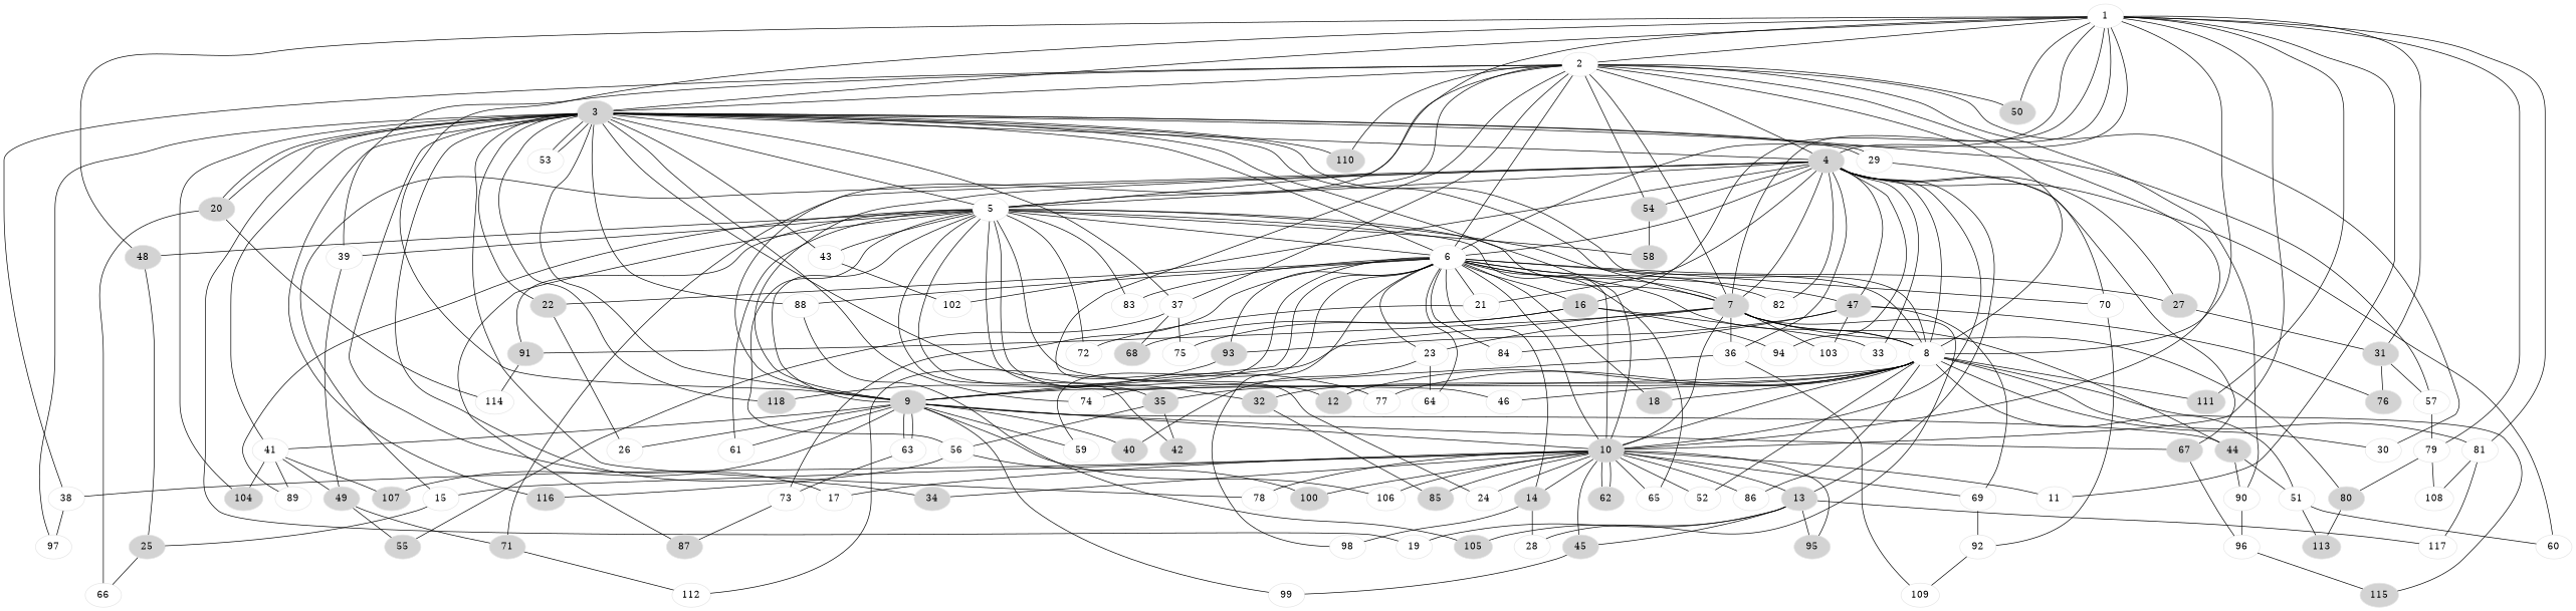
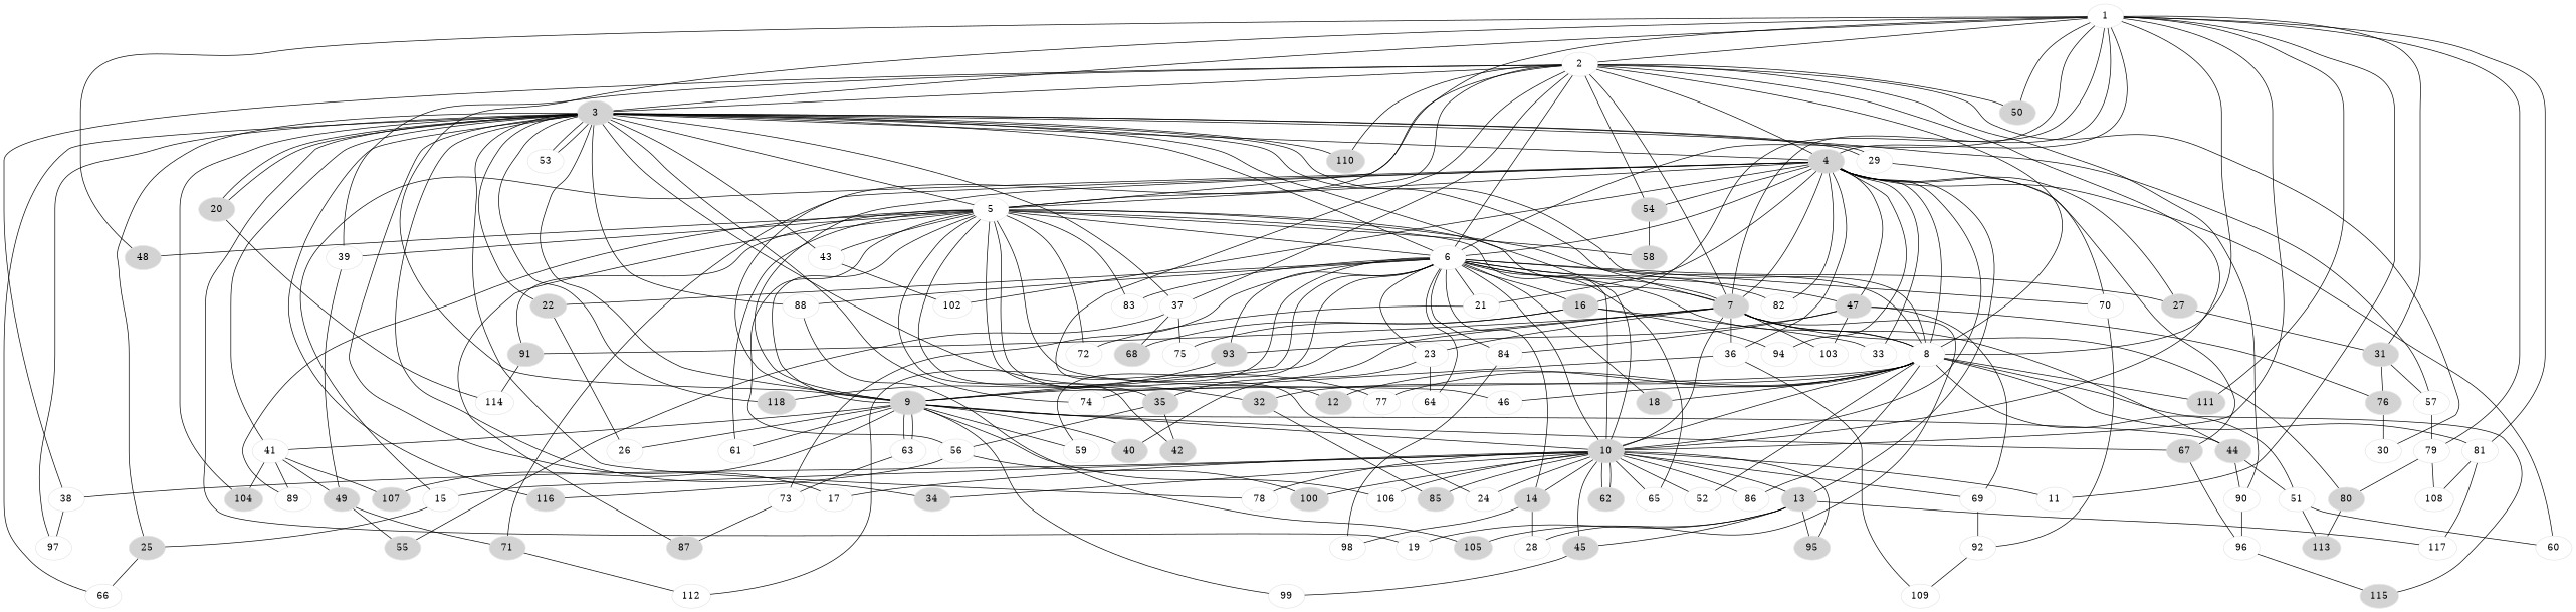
  graph {
    fontname="DejaVu Serif"
    node [color=gray90 fillcolor=white fontname="DejaVu Serif" style=filled]
    edge [fontname="DejaVu Serif"]
    1
    2
    3 [fillcolor=lightgrey]
    4 [fillcolor=lightgrey]
    5
    6
    7 [fillcolor=lightgrey]
    8
    9 [fillcolor=lightgrey]
    10 [fillcolor=lightgrey]
    11
    16 [fillcolor=lightgrey]
    31 [fillcolor=lightgrey]
    48 [fillcolor=lightgrey]
    50 [fillcolor=lightgrey]
    79
    81
    111 [fillcolor=lightgrey]
    30
    37
    38
    39
    54 [fillcolor=lightgrey]
    77
    90
    110 [fillcolor=lightgrey]
    17
    19
    20 [fillcolor=lightgrey]
    22 [fillcolor=lightgrey]
    25 [fillcolor=lightgrey]
    29
    32 [fillcolor=lightgrey]
    34 [fillcolor=lightgrey]
    41
    43
    53
    57
    66
    74
    78
    88
    97
    104 [fillcolor=lightgrey]
    116 [fillcolor=lightgrey]
    118 [fillcolor=lightgrey]
    13 [fillcolor=lightgrey]
    15
    21
    27 [fillcolor=lightgrey]
    33
    36
    47 [fillcolor=lightgrey]
    60
    67 [fillcolor=lightgrey]
    71 [fillcolor=lightgrey]
    82
    94
    102
    12 [fillcolor=lightgrey]
    24
    35 [fillcolor=lightgrey]
    42 [fillcolor=lightgrey]
    46
    56
    58 [fillcolor=lightgrey]
    61
    72
    83
    87 [fillcolor=lightgrey]
    89
    91 [fillcolor=lightgrey]
    14 [fillcolor=lightgrey]
    18 [fillcolor=lightgrey]
    23
    59
    64
    65
    70
    73
    84
    93 [fillcolor=lightgrey]
    98
    112
    28
    44 [fillcolor=lightgrey]
    80 [fillcolor=lightgrey]
    103
    51
    52
    86
    115 [fillcolor=lightgrey]
    26
    40 [fillcolor=lightgrey]
    63
    99
    106
    107 [fillcolor=lightgrey]
    45 [fillcolor=lightgrey]
    62 [fillcolor=lightgrey]
    69
    85 [fillcolor=lightgrey]
    95 [fillcolor=lightgrey]
    100 [fillcolor=lightgrey]
    68 [fillcolor=lightgrey]
    75
    76 [fillcolor=lightgrey]
    108
    117
    55 [fillcolor=lightgrey]
    49 [fillcolor=lightgrey]
    96
    114
    105 [fillcolor=lightgrey]
    109
    92
    113 [fillcolor=lightgrey]
    1 -- 2
    1 -- 3
    1 -- 4
    1 -- 5
    1 -- 6
    1 -- 7
    1 -- 8
    1 -- 9
    1 -- 10
    1 -- 11
    1 -- 16
    1 -- 31
    1 -- 48
    1 -- 50
    1 -- 79
    1 -- 81
    1 -- 111
    2 -- 3
    2 -- 4
    2 -- 5
    2 -- 6
    2 -- 7
    2 -- 8
    2 -- 9
    2 -- 10
    2 -- 50
    2 -- 30
    2 -- 37
    2 -- 38
    2 -- 39
    2 -- 54
    2 -- 77
    2 -- 90
    2 -- 110
    3 -- 4
    3 -- 5
    3 -- 6
    3 -- 7
    3 -- 8
    3 -- 9
    3 -- 10
    3 -- 37
    3 -- 110
    3 -- 17
    3 -- 19
    3 -- 20
    3 -- 20
    3 -- 22
-   48 -- 25
+   3 -- 25
    3 -- 29
    3 -- 29
    3 -- 32
    3 -- 34
    3 -- 41
    3 -- 43
    3 -- 53
    3 -- 53
    3 -- 57
-   20 -- 66
+   3 -- 66
    3 -- 74
    3 -- 78
    3 -- 88
    3 -- 97
    3 -- 104
    3 -- 116
    3 -- 118
    4 -- 5
    4 -- 6
    4 -- 7
    4 -- 8
    4 -- 9
    4 -- 10
    4 -- 54
    4 -- 13
    4 -- 15
    4 -- 21
    4 -- 27
    4 -- 33
    4 -- 36
    4 -- 47
    4 -- 60
    4 -- 67
    4 -- 71
    4 -- 82
    4 -- 94
    4 -- 102
    5 -- 6
    5 -- 7
    5 -- 8
    5 -- 9
    5 -- 10
    5 -- 48
    5 -- 39
    5 -- 43
    5 -- 12
    5 -- 24
    5 -- 35
    5 -- 42
    5 -- 46
    5 -- 56
    5 -- 58
    5 -- 61
    5 -- 72
    5 -- 83
    5 -- 87
    5 -- 89
    5 -- 91
    6 -- 7
    6 -- 8
    6 -- 9
    6 -- 10
    6 -- 16
    6 -- 22
    6 -- 88
    6 -- 21
    6 -- 27
    6 -- 47
    6 -- 82
    6 -- 83
    6 -- 14
    6 -- 18
    6 -- 23
    6 -- 59
    6 -- 64
    6 -- 65
    6 -- 70
    6 -- 73
    6 -- 84
    6 -- 93
-   6 -- 98
+   84 -- 98
    6 -- 112
    7 -- 8
    7 -- 9
    7 -- 10
    7 -- 36
-   8 -- 35
+   7 -- 35
    7 -- 91
    7 -- 23
    7 -- 28
    7 -- 44
    7 -- 80
    7 -- 103
    8 -- 9
    8 -- 10
    8 -- 81
    8 -- 111
-   8 -- 30
+   76 -- 30
    8 -- 77
    8 -- 32
    8 -- 12
    8 -- 46
    8 -- 18
    8 -- 51
    8 -- 52
    8 -- 86
    8 -- 115
    9 -- 10
    9 -- 41
    9 -- 67
    9 -- 61
    9 -- 59
    9 -- 44
    9 -- 26
    9 -- 40
    9 -- 63
    9 -- 63
    9 -- 99
    9 -- 106
    9 -- 107
    10 -- 11
    10 -- 38
    10 -- 17
    10 -- 34
    10 -- 78
    10 -- 13
    10 -- 15
    10 -- 24
    10 -- 14
    10 -- 65
    10 -- 52
    10 -- 86
    10 -- 106
    10 -- 45
    10 -- 62
    10 -- 62
    10 -- 69
    10 -- 85
    10 -- 95
    10 -- 100
    16 -- 33
    16 -- 94
    16 -- 68
    16 -- 75
    31 -- 57
    31 -- 76
    79 -- 80
    79 -- 108
    81 -- 108
    81 -- 117
    37 -- 68
    37 -- 75
    37 -- 55
    38 -- 97
    39 -- 49
    54 -- 58
    90 -- 96
    20 -- 114
    22 -- 26
    25 -- 66
    29 -- 70
    32 -- 85
    41 -- 104
    41 -- 89
    41 -- 107
    41 -- 49
    43 -- 102
    57 -- 79
    88 -- 105
    13 -- 19
    13 -- 45
    13 -- 95
    13 -- 117
    13 -- 105
    15 -- 25
    21 -- 72
    27 -- 31
    36 -- 74
    36 -- 109
    47 -- 84
    47 -- 93
    47 -- 103
    47 -- 69
    47 -- 76
    67 -- 96
    71 -- 112
    35 -- 42
    35 -- 56
    56 -- 116
    56 -- 100
    91 -- 114
    14 -- 98
    14 -- 28
    23 -- 64
    23 -- 40
    70 -- 92
    73 -- 87
    93 -- 118
    44 -- 90
    44 -- 51
    80 -- 113
    51 -- 60
    51 -- 113
    63 -- 73
    45 -- 99
    69 -- 92
    49 -- 71
    49 -- 55
    96 -- 115
    92 -- 109
  }
